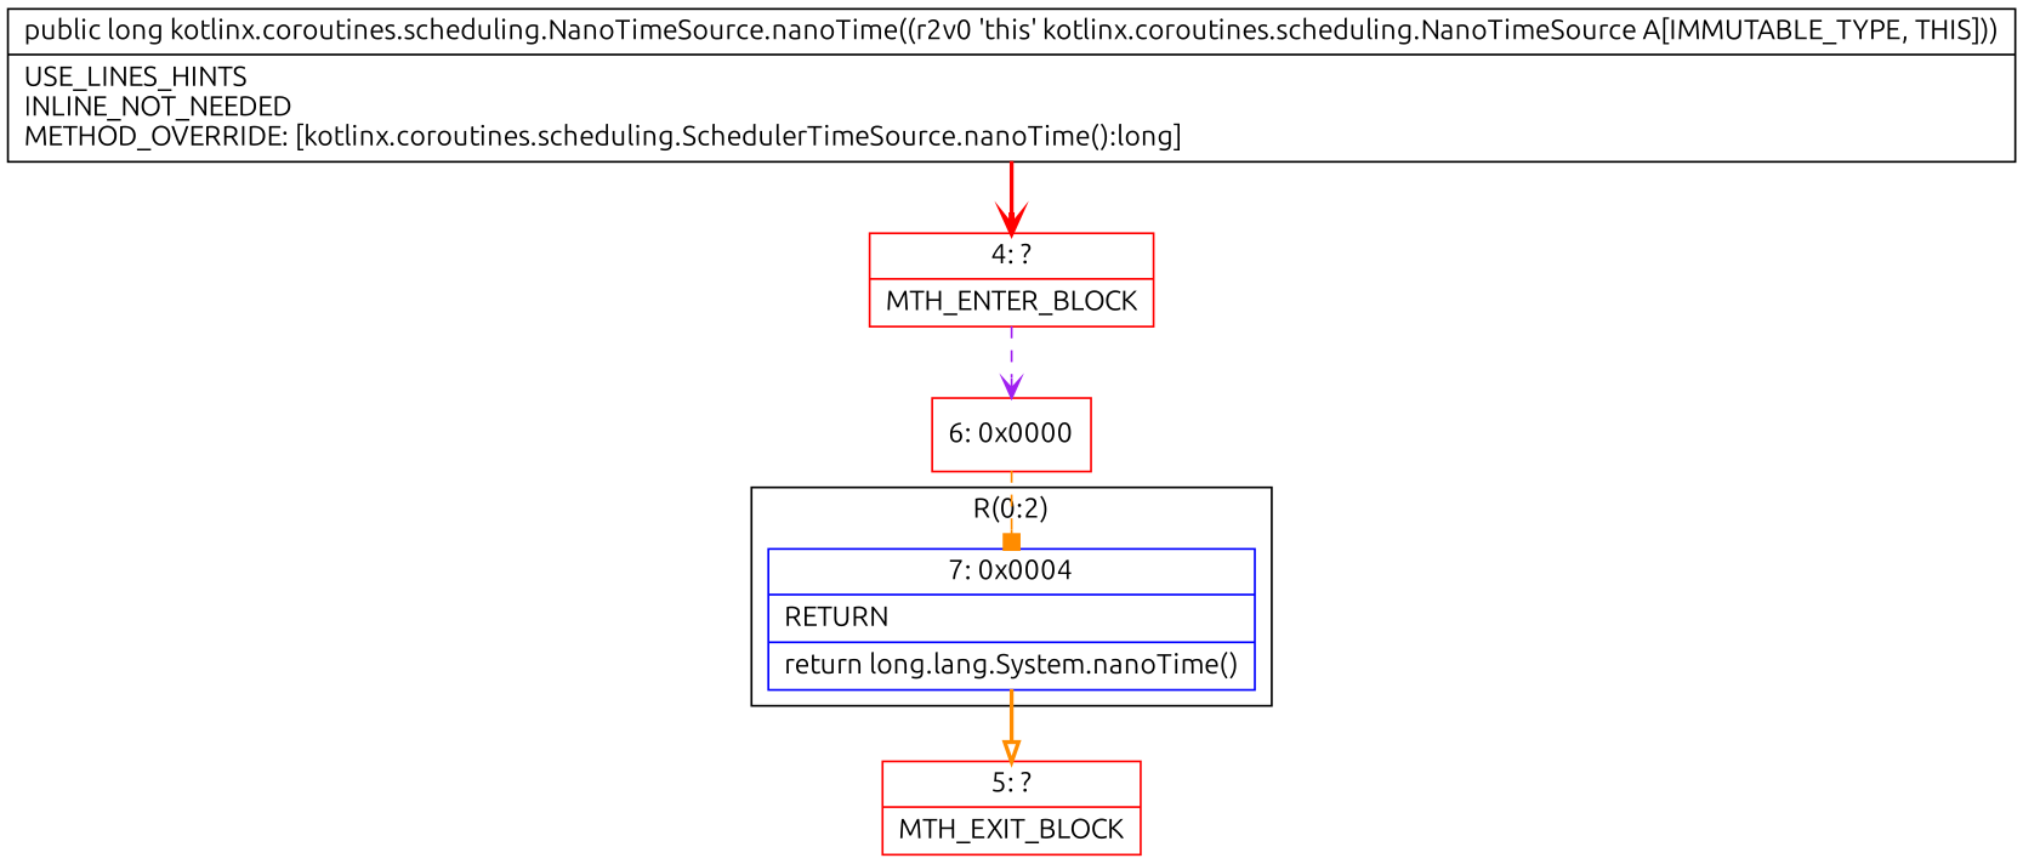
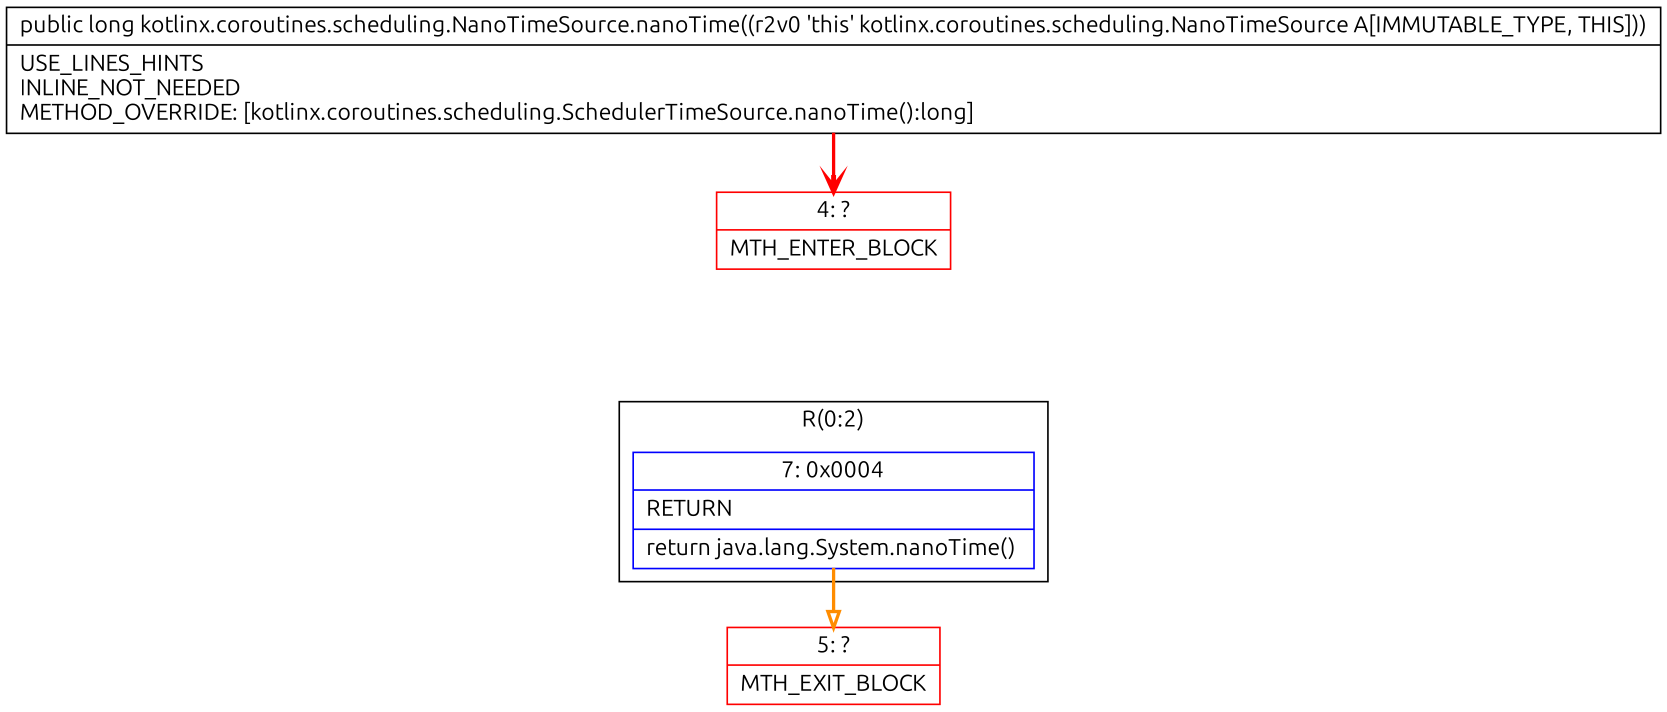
  digraph {
    fontname=Ubuntu
    node [color=red fontname=Ubuntu shape=record]
    edge [arrowhead=vee color=darkorange fontname=Ubuntu style=bold]
-   n1 [color=blue label="{7\:\ 0x0004|RETURN\l|return long.lang.System.nanoTime()\l}"]
+   n1 [color=blue label="{7\:\ 0x0004|RETURN\l|return java.lang.System.nanoTime()\l}"]
    n2 [label="{5\:\ ?|MTH_EXIT_BLOCK\l}"]
    n3 [label="{4\:\ ?|MTH_ENTER_BLOCK\l}"]
-   n4 [label="{6\:\ 0x0000}"]
    n5 [label="{public long kotlinx.coroutines.scheduling.NanoTimeSource.nanoTime((r2v0 'this' kotlinx.coroutines.scheduling.NanoTimeSource A[IMMUTABLE_TYPE, THIS]))  | USE_LINES_HINTS\lINLINE_NOT_NEEDED\lMETHOD_OVERRIDE: [kotlinx.coroutines.scheduling.SchedulerTimeSource.nanoTime():long]\l}" color=""]
    subgraph cluster_1 {
      label="R(0:2)"
      n1
    }
    n1 -> n2 [arrowhead=onormal]
-   n3 -> n4 [color=purple style=dashed]
-   n4 -> n1 [arrowhead=box style=dashed]
    n5 -> n3 [color=red]
  }
